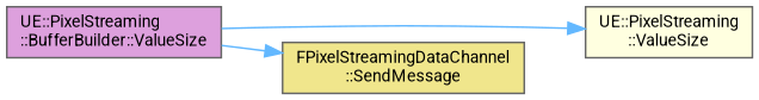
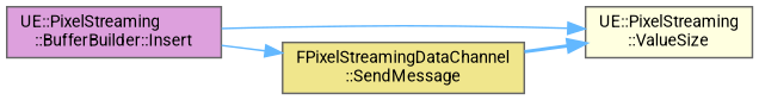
  digraph {
    fontname=Roboto
    rankdir=RL
    node [color=grey40 fontname=Roboto fontsize=10 shape=box style=filled]
    edge [color=steelblue1 dir=back fontname=Roboto fontsize=10 labelfontname=Helvetica labelfontsize=10 style=solid]
    n1 [color=gray40 fillcolor=lightyellow fontcolor=black height=0.2 label="UE::PixelStreaming\l::ValueSize" width=0.4]
-   n2 [fillcolor=plum height=0.2 label="UE::PixelStreaming\l::BufferBuilder::ValueSize" width=0.4]
+   n2 [fillcolor=plum height=0.2 label="UE::PixelStreaming\l::BufferBuilder::Insert" width=0.4]
    n3 [fillcolor=khaki height=0.2 label="FPixelStreamingDataChannel\l::SendMessage" width=0.4]
    n1 -> n2
+   n1 -> n3 [style=bold]
    n3 -> n2
  }
